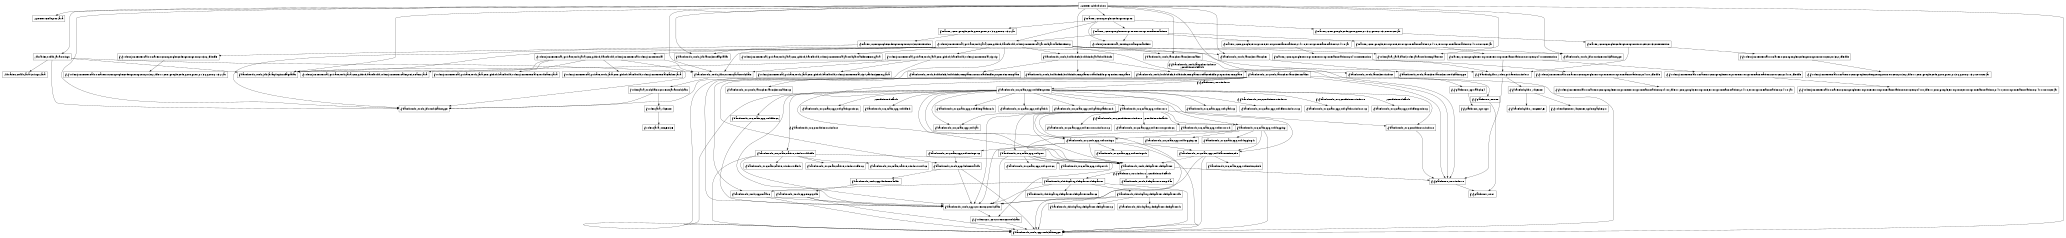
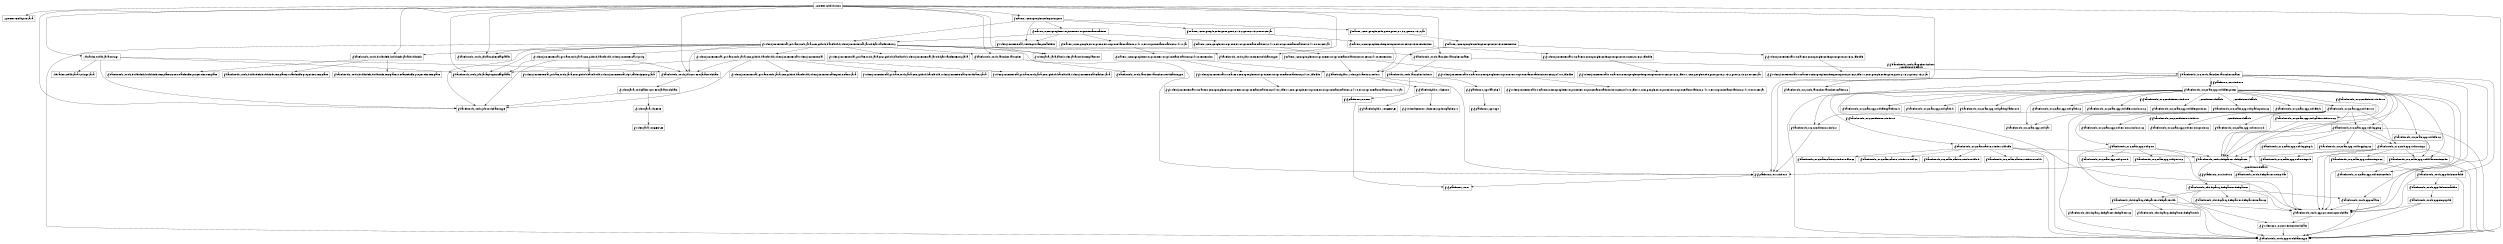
  digraph {
    fontname="DejaVu Serif"
    node [fontname="DejaVu Serif" shape=box]
    edge [fontname="DejaVu Serif"]
    n1 [label="//greeter:github_json"]
    "//greeter:HelloJson.java"
    "@bazel_tools//tools/jdk:java_plugins_flag_alias"
    "//libraries/stdlib/java:strings"
    "@maven//:com_google_code_gson_gson"
    "@rules_java//java/bazel/rules:java_stub_template.txt"
    "@bazel_tools//tools/jdk:toolchain_type"
    "@bazel_tools//tools/jdk:current_java_toolchain"
    "@bazel_tools//tools/jdk:launcher_flag_alias"
    "@@platforms//os:windows"
    "@bazel_tools//tools/build_defs/build_info:java_build_info"
    "@bazel_tools//tools/launcher:launcher"
    "@bazel_tools//tools/launcher:launcher_maker"
    "@bazel_tools//tools/jdk:runtime_toolchain_type"
    "@bazel_tools//tools/cpp:toolchain_type"
    "//libraries/stdlib/java:Strings.java"
    "@maven//:com/google/code/gson/gson/2.13.2/gson-2.13.2.jar"
    "@maven//:com/google/code/gson/gson/2.13.2/gson-2.13.2-sources.jar"
    "@maven//:com_google_errorprone_error_prone_annotations"
    "@rules_jvm_external//private/tools/java/com/github/bazelbuild/rules_jvm_external/jar:AddJarManifestEntry"
    "@rules_jvm_external//settings:stamp_manifest"
    "@rules_java//toolchains:current_java_toolchain"
    "@@platforms//os:os"
    "@bazel_tools//tools/build_defs/build_info/templates:redacted_file.properties.template"
    "@bazel_tools//tools/build_defs/build_info/templates:non_volatile_file.properties.template"
    "@bazel_tools//tools/build_defs/build_info/templates:volatile_file.properties.template"
    "@bazel_tools//tools/launcher:launcher_toolchain_type"
    "@bazel_tools//tools/launcher:is_host"
    "@bazel_tools//src/tools/launcher:launcher_maker"
    "@maven//:com_google_code_gson_gson_2_13_2_extension"
    "@maven//:com_google_code_gson_gson_sources_2_13_2_extension"
    "@maven//:com/google/errorprone/error_prone_annotations/2.41.0/error_prone_annotations-2.41.0.jar"
    "@maven//:com/google/errorprone/error_prone_annotations/2.41.0/error_prone_annotations-2.41.0-sources.jar"
    "@rules_jvm_external//private/tools/java/com/github/bazelbuild/rules_jvm_external/jar:AddJarManifestEntry.java"
    "@rules_jvm_external//private/tools/java/com/github/bazelbuild/rules_jvm_external:rules_jvm_external"
    "@rules_jvm_external//private/tools/java/com/github/bazelbuild/rules_jvm_external/zip:zip"
    "@rules_java//:license"
    "@@platforms//os:osx"
    "@@platforms//cpu:aarch64"
    "@bazel_tools//src/tools/launcher:launcher_maker.cc"
    "@bazel_tools//src/main/cpp/util:filesystem"
    "@bazel_tools//tools/cpp:malloc"
    "@bazel_tools//tools/cpp:link_extra_lib"
    "@bazel_tools//tools/cpp:current_cc_toolchain"
    "@bazel_tools//tools/def_parser:def_parser"
    "@@bazel_skylib+//rules/private:is_windows"
    "@@rules_jvm_external++maven+com_google_code_gson_gson_2_13_2//file:file"
    "@@rules_jvm_external++maven+com_google_code_gson_gson_sources_2_13_2//file:file"
    "@maven//:com_google_errorprone_error_prone_annotations_2_41_0_extension"
    "@maven//:com_google_errorprone_error_prone_annotations_sources_2_41_0_extension"
    "@rules_jvm_external//private/tools/java/com/github/bazelbuild/rules_jvm_external:ByteStreams.java"
    "@rules_jvm_external//private/tools/java/com/github/bazelbuild/rules_jvm_external:Coordinates.java"
    "@rules_jvm_external//private/tools/java/com/github/bazelbuild/rules_jvm_external:Hasher.java"
    "@rules_jvm_external//private/tools/java/com/github/bazelbuild/rules_jvm_external/zip:StableZipEntry.java"
    "@@rules_jvm_external++maven+com_google_errorprone_error_prone_annotations_2_41_0//file:file"
    "@@rules_jvm_external++maven+com_google_errorprone_error_prone_annotations_sources_2_41_0//file:file"
    "@@rules_jvm_external++maven+com_google_code_gson_gson_sources_2_13_2//file:v1/com/google/code/gson/gson/2.13.2/gson-2.13.2-sources.jar"
    "@@bazel_skylib+//:license"
    "@@bazel_skylib+//:LICENSE"
    "@@rules_license+//licenses/spdx:Apache-2.0"
    "@@rules_jvm_external++maven+com_google_errorprone_error_prone_annotations_sources_2_41_0//file:v1/com/google/errorprone/error_prone_annotations/2.41.0/error_prone_annotations-2.41.0-sources.jar"
    "@@rules_jvm_external++maven+com_google_errorprone_error_prone_annotations_2_41_0//file:v1/com/google/errorprone/error_prone_annotations/2.41.0/error_prone_annotations-2.41.0.jar"
    "@@rules_jvm_external++maven+com_google_code_gson_gson_2_13_2//file:v1/com/google/code/gson/gson/2.13.2/gson-2.13.2.jar"
    "@@platforms//cpu:cpu"
    "@bazel_tools//src/main/cpp/util:ijar"
    "@bazel_tools//src/conditions:windows"
    "@bazel_tools//src/main/cpp/util:file.cc"
    "@bazel_tools//src/main/cpp/util:path.cc"
    "@bazel_tools//src/main/cpp/util:file_windows.cc"
    "@bazel_tools//src/main/cpp/util:path_windows.cc"
    "@bazel_tools//src/main/cpp/util:file_posix.cc"
    "@bazel_tools//src/main/cpp/util:path_posix.cc"
    "@bazel_tools//src/main/cpp/util:file.h"
    "@bazel_tools//src/main/cpp/util:file_platform.h"
    "@bazel_tools//src/main/cpp/util:path.h"
    "@bazel_tools//src/main/cpp/util:path_platform.h"
    "@bazel_tools//src/main/cpp/util:blaze_exit_code"
    "@bazel_tools//src/main/cpp/util:errors"
    "@bazel_tools//src/main/cpp/util:logging"
    n80 [label="@bazel_tools//src/stub/cpp/util:strings"]
    "@bazel_tools//src/main/native/windows:lib-file"
    "@bazel_tools//tools/cpp:link_extra_libs"
    "@@rules_cc+//cc:current_cc_toolchain"
    "@bazel_tools//tools/def_parser:no_op.bat"
    "@bazel_tools//third_party/def_parser:def_parser"
    "@bazel_tools//src/main/cpp/util:exit_code.h"
    "@bazel_tools//src/main/cpp/util:errors_windows.cc"
    "@bazel_tools//src/main/cpp/util:errors_posix.cc"
    "@bazel_tools//src/main/cpp/util:errors.h"
    "@bazel_tools//src/main/cpp/util:port"
    "@bazel_tools//src/main/cpp/util:logging.cc"
    "@bazel_tools//src/main/cpp/util:logging.h"
    "@bazel_tools//src/main/cpp/util:strings.cc"
    "@bazel_tools//src/main/cpp/util:strings.h"
    "@bazel_tools//src/main/native/windows:file.cc"
    "@bazel_tools//src/main/native/windows:util.cc"
    "@bazel_tools//src/main/native/windows:file.h"
+   "@bazel_tools//src/main/native/windows:util.h"
    "@bazel_tools//tools/cpp:empty_lib"
    "@bazel_tools//third_party/def_parser:def_parser_main.cc"
    "@bazel_tools//third_party/def_parser:def_parser_lib"
    "@bazel_tools//src/main/cpp/util:port.cc"
    "@bazel_tools//src/main/cpp/util:port.h"
    "@bazel_tools//third_party/def_parser:def_parser.cc"
    "@bazel_tools//third_party/def_parser:def_parser.h"
    "@rules_java//:LICENSE"
    n1 -> "//greeter:HelloJson.java"
    n1 -> "@bazel_tools//tools/jdk:java_plugins_flag_alias"
    n1 -> "//libraries/stdlib/java:strings"
    n1 -> "@maven//:com_google_code_gson_gson"
    n1 -> "@rules_java//java/bazel/rules:java_stub_template.txt"
    n1 -> "@bazel_tools//tools/jdk:toolchain_type"
    n1 -> "@bazel_tools//tools/jdk:current_java_toolchain"
    n1 -> "@bazel_tools//tools/jdk:launcher_flag_alias"
    n1 -> "@@platforms//os:windows"
    n1 -> "@bazel_tools//tools/build_defs/build_info:java_build_info"
    n1 -> "@bazel_tools//tools/launcher:launcher"
    n1 -> "@bazel_tools//tools/launcher:launcher_maker"
    n1 -> "@bazel_tools//tools/jdk:runtime_toolchain_type"
    n1 -> "@bazel_tools//tools/cpp:toolchain_type"
    "//libraries/stdlib/java:strings" -> "@bazel_tools//tools/jdk:java_plugins_flag_alias"
    "//libraries/stdlib/java:strings" -> "@bazel_tools//tools/jdk:toolchain_type"
    "//libraries/stdlib/java:strings" -> "@bazel_tools//tools/jdk:current_java_toolchain"
    "//libraries/stdlib/java:strings" -> "//libraries/stdlib/java:Strings.java"
    "@maven//:com_google_code_gson_gson" -> "@maven//:com/google/code/gson/gson/2.13.2/gson-2.13.2.jar"
    "@maven//:com_google_code_gson_gson" -> "@maven//:com/google/code/gson/gson/2.13.2/gson-2.13.2-sources.jar"
    "@maven//:com_google_code_gson_gson" -> "@maven//:com_google_errorprone_error_prone_annotations"
    "@maven//:com_google_code_gson_gson" -> "@rules_jvm_external//private/tools/java/com/github/bazelbuild/rules_jvm_external/jar:AddJarManifestEntry"
    "@maven//:com_google_code_gson_gson" -> "@rules_jvm_external//settings:stamp_manifest"
    "@bazel_tools//tools/jdk:current_java_toolchain" -> "@rules_java//toolchains:current_java_toolchain"
    "@@platforms//os:windows" -> "@@platforms//os:os"
    "@bazel_tools//tools/build_defs/build_info:java_build_info" -> "@bazel_tools//tools/build_defs/build_info/templates:redacted_file.properties.template"
    "@bazel_tools//tools/build_defs/build_info:java_build_info" -> "@bazel_tools//tools/build_defs/build_info/templates:non_volatile_file.properties.template"
    "@bazel_tools//tools/build_defs/build_info:java_build_info" -> "@bazel_tools//tools/build_defs/build_info/templates:volatile_file.properties.template"
    "@bazel_tools//tools/launcher:launcher" -> "@bazel_tools//tools/launcher:launcher_toolchain_type"
    "@bazel_tools//tools/launcher:launcher_maker" -> "@bazel_tools//tools/launcher:is_host"
    "@bazel_tools//tools/launcher:launcher_maker" -> "@bazel_tools//src/tools/launcher:launcher_maker" [label="@@bazel_tools//tools/launcher:is_host\n//conditions:default"]
    "@maven//:com/google/code/gson/gson/2.13.2/gson-2.13.2.jar" -> "@maven//:com_google_code_gson_gson_2_13_2_extension"
    "@maven//:com/google/code/gson/gson/2.13.2/gson-2.13.2-sources.jar" -> "@maven//:com_google_code_gson_gson_sources_2_13_2_extension"
    "@maven//:com_google_errorprone_error_prone_annotations" -> "@rules_jvm_external//private/tools/java/com/github/bazelbuild/rules_jvm_external/jar:AddJarManifestEntry"
    "@maven//:com_google_errorprone_error_prone_annotations" -> "@rules_jvm_external//settings:stamp_manifest"
    "@maven//:com_google_errorprone_error_prone_annotations" -> "@maven//:com/google/errorprone/error_prone_annotations/2.41.0/error_prone_annotations-2.41.0.jar"
    "@maven//:com_google_errorprone_error_prone_annotations" -> "@maven//:com/google/errorprone/error_prone_annotations/2.41.0/error_prone_annotations-2.41.0-sources.jar"
    "@rules_jvm_external//private/tools/java/com/github/bazelbuild/rules_jvm_external/jar:AddJarManifestEntry" -> "@bazel_tools//tools/jdk:java_plugins_flag_alias"
    "@rules_jvm_external//private/tools/java/com/github/bazelbuild/rules_jvm_external/jar:AddJarManifestEntry" -> "@rules_java//java/bazel/rules:java_stub_template.txt"
    "@rules_jvm_external//private/tools/java/com/github/bazelbuild/rules_jvm_external/jar:AddJarManifestEntry" -> "@bazel_tools//tools/jdk:toolchain_type"
    "@rules_jvm_external//private/tools/java/com/github/bazelbuild/rules_jvm_external/jar:AddJarManifestEntry" -> "@bazel_tools//tools/jdk:current_java_toolchain"
    "@rules_jvm_external//private/tools/java/com/github/bazelbuild/rules_jvm_external/jar:AddJarManifestEntry" -> "@bazel_tools//tools/jdk:launcher_flag_alias"
    "@rules_jvm_external//private/tools/java/com/github/bazelbuild/rules_jvm_external/jar:AddJarManifestEntry" -> "@@platforms//os:windows"
    "@rules_jvm_external//private/tools/java/com/github/bazelbuild/rules_jvm_external/jar:AddJarManifestEntry" -> "@bazel_tools//tools/build_defs/build_info:java_build_info"
    "@rules_jvm_external//private/tools/java/com/github/bazelbuild/rules_jvm_external/jar:AddJarManifestEntry" -> "@bazel_tools//tools/launcher:launcher"
    "@rules_jvm_external//private/tools/java/com/github/bazelbuild/rules_jvm_external/jar:AddJarManifestEntry" -> "@bazel_tools//tools/launcher:launcher_maker"
    "@rules_jvm_external//private/tools/java/com/github/bazelbuild/rules_jvm_external/jar:AddJarManifestEntry" -> "@bazel_tools//tools/jdk:runtime_toolchain_type"
    "@rules_jvm_external//private/tools/java/com/github/bazelbuild/rules_jvm_external/jar:AddJarManifestEntry" -> "@bazel_tools//tools/cpp:toolchain_type"
    "@rules_jvm_external//private/tools/java/com/github/bazelbuild/rules_jvm_external/jar:AddJarManifestEntry" -> "@rules_jvm_external//private/tools/java/com/github/bazelbuild/rules_jvm_external/jar:AddJarManifestEntry.java"
    "@rules_jvm_external//private/tools/java/com/github/bazelbuild/rules_jvm_external/jar:AddJarManifestEntry" -> "@rules_jvm_external//private/tools/java/com/github/bazelbuild/rules_jvm_external:rules_jvm_external"
    "@rules_jvm_external//private/tools/java/com/github/bazelbuild/rules_jvm_external/jar:AddJarManifestEntry" -> "@rules_jvm_external//private/tools/java/com/github/bazelbuild/rules_jvm_external/zip:zip"
    "@rules_java//toolchains:current_java_toolchain" -> "@bazel_tools//tools/jdk:toolchain_type"
    "@rules_java//toolchains:current_java_toolchain" -> "@rules_java//:license"
    "@bazel_tools//tools/launcher:is_host" -> "@@platforms//os:osx"
    "@bazel_tools//tools/launcher:is_host" -> "@@platforms//cpu:aarch64"
    "@bazel_tools//src/tools/launcher:launcher_maker" -> "@@platforms//os:windows"
    "@bazel_tools//src/tools/launcher:launcher_maker" -> "@bazel_tools//tools/cpp:toolchain_type"
    "@bazel_tools//src/tools/launcher:launcher_maker" -> "@bazel_tools//src/tools/launcher:launcher_maker.cc"
    "@bazel_tools//src/tools/launcher:launcher_maker" -> "@bazel_tools//src/main/cpp/util:filesystem" [label="@@platforms//os:windows"]
    "@bazel_tools//src/tools/launcher:launcher_maker" -> "@bazel_tools//tools/cpp:malloc"
    "@bazel_tools//src/tools/launcher:launcher_maker" -> "@bazel_tools//tools/cpp:link_extra_lib"
    "@bazel_tools//src/tools/launcher:launcher_maker" -> "@bazel_tools//tools/cpp:current_cc_toolchain"
    "@bazel_tools//src/tools/launcher:launcher_maker" -> "@bazel_tools//tools/def_parser:def_parser"
    "@maven//:com_google_code_gson_gson_2_13_2_extension" -> "@@bazel_skylib+//rules/private:is_windows"
    "@maven//:com_google_code_gson_gson_2_13_2_extension" -> "@@rules_jvm_external++maven+com_google_code_gson_gson_2_13_2//file:file"
    "@maven//:com_google_code_gson_gson_sources_2_13_2_extension" -> "@@bazel_skylib+//rules/private:is_windows"
    "@maven//:com_google_code_gson_gson_sources_2_13_2_extension" -> "@@rules_jvm_external++maven+com_google_code_gson_gson_sources_2_13_2//file:file"
    "@maven//:com/google/errorprone/error_prone_annotations/2.41.0/error_prone_annotations-2.41.0.jar" -> "@maven//:com_google_errorprone_error_prone_annotations_2_41_0_extension"
    "@maven//:com/google/errorprone/error_prone_annotations/2.41.0/error_prone_annotations-2.41.0-sources.jar" -> "@maven//:com_google_errorprone_error_prone_annotations_sources_2_41_0_extension"
    "@rules_jvm_external//private/tools/java/com/github/bazelbuild/rules_jvm_external:rules_jvm_external" -> "@bazel_tools//tools/jdk:java_plugins_flag_alias"
    "@rules_jvm_external//private/tools/java/com/github/bazelbuild/rules_jvm_external:rules_jvm_external" -> "@bazel_tools//tools/jdk:toolchain_type"
    "@rules_jvm_external//private/tools/java/com/github/bazelbuild/rules_jvm_external:rules_jvm_external" -> "@bazel_tools//tools/jdk:current_java_toolchain"
    "@rules_jvm_external//private/tools/java/com/github/bazelbuild/rules_jvm_external:rules_jvm_external" -> "@rules_jvm_external//private/tools/java/com/github/bazelbuild/rules_jvm_external:ByteStreams.java"
    "@rules_jvm_external//private/tools/java/com/github/bazelbuild/rules_jvm_external:rules_jvm_external" -> "@rules_jvm_external//private/tools/java/com/github/bazelbuild/rules_jvm_external:Coordinates.java"
    "@rules_jvm_external//private/tools/java/com/github/bazelbuild/rules_jvm_external:rules_jvm_external" -> "@rules_jvm_external//private/tools/java/com/github/bazelbuild/rules_jvm_external:Hasher.java"
    "@rules_jvm_external//private/tools/java/com/github/bazelbuild/rules_jvm_external/zip:zip" -> "@bazel_tools//tools/jdk:java_plugins_flag_alias"
    "@rules_jvm_external//private/tools/java/com/github/bazelbuild/rules_jvm_external/zip:zip" -> "@bazel_tools//tools/jdk:toolchain_type"
    "@rules_jvm_external//private/tools/java/com/github/bazelbuild/rules_jvm_external/zip:zip" -> "@bazel_tools//tools/jdk:current_java_toolchain"
    "@rules_jvm_external//private/tools/java/com/github/bazelbuild/rules_jvm_external/zip:zip" -> "@rules_jvm_external//private/tools/java/com/github/bazelbuild/rules_jvm_external/zip:StableZipEntry.java"
    "@rules_java//:license" -> "@rules_java//:LICENSE"
    "@@platforms//os:osx" -> "@@platforms//os:os"
    "@@platforms//cpu:aarch64" -> "@@platforms//cpu:cpu"
    "@bazel_tools//src/main/cpp/util:filesystem" -> "@bazel_tools//tools/cpp:toolchain_type"
    "@bazel_tools//src/main/cpp/util:filesystem" -> "@bazel_tools//tools/cpp:current_cc_toolchain"
    "@bazel_tools//src/main/cpp/util:filesystem" -> "@bazel_tools//tools/def_parser:def_parser"
    "@bazel_tools//src/main/cpp/util:filesystem" -> "@bazel_tools//src/main/cpp/util:ijar"
    "@bazel_tools//src/main/cpp/util:filesystem" -> "@bazel_tools//src/conditions:windows"
    "@bazel_tools//src/main/cpp/util:filesystem" -> "@bazel_tools//src/main/cpp/util:file.cc"
    "@bazel_tools//src/main/cpp/util:filesystem" -> "@bazel_tools//src/main/cpp/util:path.cc"
    "@bazel_tools//src/main/cpp/util:filesystem" -> "@bazel_tools//src/main/cpp/util:file_windows.cc" [label="@@bazel_tools//src/conditions:windows"]
    "@bazel_tools//src/main/cpp/util:filesystem" -> "@bazel_tools//src/main/cpp/util:path_windows.cc" [label="@@bazel_tools//src/conditions:windows"]
    "@bazel_tools//src/main/cpp/util:filesystem" -> "@bazel_tools//src/main/cpp/util:file_posix.cc" [label="//conditions:default"]
    "@bazel_tools//src/main/cpp/util:filesystem" -> "@bazel_tools//src/main/cpp/util:path_posix.cc" [label="//conditions:default"]
    "@bazel_tools//src/main/cpp/util:filesystem" -> "@bazel_tools//src/main/cpp/util:file.h"
    "@bazel_tools//src/main/cpp/util:filesystem" -> "@bazel_tools//src/main/cpp/util:file_platform.h"
    "@bazel_tools//src/main/cpp/util:filesystem" -> "@bazel_tools//src/main/cpp/util:path.h"
    "@bazel_tools//src/main/cpp/util:filesystem" -> "@bazel_tools//src/main/cpp/util:path_platform.h"
    "@bazel_tools//src/main/cpp/util:filesystem" -> "@bazel_tools//src/main/cpp/util:blaze_exit_code"
    "@bazel_tools//src/main/cpp/util:filesystem" -> "@bazel_tools//src/main/cpp/util:errors"
    "@bazel_tools//src/main/cpp/util:filesystem" -> "@bazel_tools//src/main/cpp/util:logging"
-   "@bazel_tools//src/main/cpp/util:filesystem" -> n80
+   "@bazel_tools//src/main/cpp/util:filesystem" -> "@bazel_tools//src/main/cpp/util:exit_code.h"
    "@bazel_tools//src/main/cpp/util:filesystem" -> "@bazel_tools//src/main/native/windows:lib-file" [label="@@bazel_tools//src/conditions:windows"]
    "@bazel_tools//tools/cpp:malloc" -> "@bazel_tools//tools/cpp:toolchain_type"
    "@bazel_tools//tools/cpp:malloc" -> "@bazel_tools//tools/cpp:current_cc_toolchain"
    "@bazel_tools//tools/cpp:link_extra_lib" -> "@bazel_tools//tools/cpp:toolchain_type"
    "@bazel_tools//tools/cpp:link_extra_lib" -> "@bazel_tools//tools/cpp:current_cc_toolchain"
    "@bazel_tools//tools/cpp:link_extra_lib" -> "@bazel_tools//tools/cpp:link_extra_libs"
    "@bazel_tools//tools/cpp:current_cc_toolchain" -> "@@rules_cc+//cc:current_cc_toolchain"
    "@bazel_tools//tools/def_parser:def_parser" -> "@@platforms//os:windows"
    "@bazel_tools//tools/def_parser:def_parser" -> "@bazel_tools//tools/def_parser:no_op.bat" [label="//conditions:default"]
    "@bazel_tools//tools/def_parser:def_parser" -> "@bazel_tools//third_party/def_parser:def_parser" [label="@@platforms//os:windows"]
    "@@bazel_skylib+//rules/private:is_windows" -> "@@platforms//os:windows"
    "@@bazel_skylib+//rules/private:is_windows" -> "@@bazel_skylib+//:license"
    "@@rules_jvm_external++maven+com_google_code_gson_gson_2_13_2//file:file" -> "@@rules_jvm_external++maven+com_google_code_gson_gson_2_13_2//file:v1/com/google/code/gson/gson/2.13.2/gson-2.13.2.jar"
    "@@rules_jvm_external++maven+com_google_code_gson_gson_sources_2_13_2//file:file" -> "@@rules_jvm_external++maven+com_google_code_gson_gson_sources_2_13_2//file:v1/com/google/code/gson/gson/2.13.2/gson-2.13.2-sources.jar"
    "@maven//:com_google_errorprone_error_prone_annotations_2_41_0_extension" -> "@@bazel_skylib+//rules/private:is_windows"
    "@maven//:com_google_errorprone_error_prone_annotations_2_41_0_extension" -> "@@rules_jvm_external++maven+com_google_errorprone_error_prone_annotations_2_41_0//file:file"
    "@maven//:com_google_errorprone_error_prone_annotations_sources_2_41_0_extension" -> "@@bazel_skylib+//rules/private:is_windows"
    "@maven//:com_google_errorprone_error_prone_annotations_sources_2_41_0_extension" -> "@@rules_jvm_external++maven+com_google_errorprone_error_prone_annotations_sources_2_41_0//file:file"
    "@@rules_jvm_external++maven+com_google_errorprone_error_prone_annotations_2_41_0//file:file" -> "@@rules_jvm_external++maven+com_google_errorprone_error_prone_annotations_2_41_0//file:v1/com/google/errorprone/error_prone_annotations/2.41.0/error_prone_annotations-2.41.0.jar"
    "@@rules_jvm_external++maven+com_google_errorprone_error_prone_annotations_sources_2_41_0//file:file" -> "@@rules_jvm_external++maven+com_google_errorprone_error_prone_annotations_sources_2_41_0//file:v1/com/google/errorprone/error_prone_annotations/2.41.0/error_prone_annotations-2.41.0-sources.jar"
    "@@bazel_skylib+//:license" -> "@@bazel_skylib+//:LICENSE"
    "@@bazel_skylib+//:license" -> "@@rules_license+//licenses/spdx:Apache-2.0"
    "@bazel_tools//src/conditions:windows" -> "@@platforms//os:windows"
    "@bazel_tools//src/main/cpp/util:file.cc" -> "@bazel_tools//tools/cpp:current_cc_toolchain"
    "@bazel_tools//src/main/cpp/util:blaze_exit_code" -> "@bazel_tools//tools/cpp:toolchain_type"
    "@bazel_tools//src/main/cpp/util:blaze_exit_code" -> "@bazel_tools//tools/cpp:current_cc_toolchain"
-   "@bazel_tools//src/main/cpp/util:blaze_exit_code" -> "@bazel_tools//tools/def_parser:def_parser"
+   "@bazel_tools//src/main/cpp/util:path_windows.cc" -> "@bazel_tools//tools/def_parser:def_parser"
    "@bazel_tools//src/main/cpp/util:blaze_exit_code" -> "@bazel_tools//src/main/cpp/util:exit_code.h"
    "@bazel_tools//src/main/cpp/util:errors" -> "@bazel_tools//tools/cpp:toolchain_type"
    "@bazel_tools//src/main/cpp/util:errors" -> "@bazel_tools//tools/cpp:current_cc_toolchain"
    "@bazel_tools//src/main/cpp/util:errors" -> "@bazel_tools//tools/def_parser:def_parser"
    "@bazel_tools//src/main/cpp/util:errors" -> "@bazel_tools//src/main/cpp/util:ijar"
    "@bazel_tools//src/main/cpp/util:errors" -> "@bazel_tools//src/conditions:windows"
    "@bazel_tools//src/main/cpp/util:errors" -> "@bazel_tools//src/main/cpp/util:logging"
    "@bazel_tools//src/main/cpp/util:errors" -> n80
    "@bazel_tools//src/main/cpp/util:errors" -> "@bazel_tools//src/main/cpp/util:errors_windows.cc" [label="@@bazel_tools//src/conditions:windows"]
    "@bazel_tools//src/main/cpp/util:errors" -> "@bazel_tools//src/main/cpp/util:errors_posix.cc" [label="//conditions:default"]
    "@bazel_tools//src/main/cpp/util:errors" -> "@bazel_tools//src/main/cpp/util:errors.h"
    "@bazel_tools//src/main/cpp/util:errors" -> "@bazel_tools//src/main/cpp/util:port"
    "@bazel_tools//src/main/cpp/util:logging" -> "@bazel_tools//tools/cpp:toolchain_type"
    "@bazel_tools//src/main/cpp/util:logging" -> "@bazel_tools//tools/def_parser:def_parser"
    "@bazel_tools//src/main/cpp/util:logging" -> "@bazel_tools//src/main/cpp/util:blaze_exit_code"
    "@bazel_tools//src/main/cpp/util:logging" -> n80
    "@bazel_tools//src/main/cpp/util:logging" -> "@bazel_tools//src/main/cpp/util:logging.cc"
    "@bazel_tools//src/main/cpp/util:logging" -> "@bazel_tools//src/main/cpp/util:logging.h"
    n80 -> "@bazel_tools//tools/cpp:toolchain_type"
    n80 -> "@bazel_tools//tools/cpp:current_cc_toolchain"
    n80 -> "@bazel_tools//tools/def_parser:def_parser"
    n80 -> "@bazel_tools//src/main/cpp/util:blaze_exit_code"
    n80 -> "@bazel_tools//src/main/cpp/util:strings.cc"
    n80 -> "@bazel_tools//src/main/cpp/util:strings.h"
    "@bazel_tools//src/main/native/windows:lib-file" -> "@bazel_tools//tools/cpp:toolchain_type"
    "@bazel_tools//src/main/native/windows:lib-file" -> "@bazel_tools//tools/cpp:current_cc_toolchain"
    "@bazel_tools//src/main/native/windows:lib-file" -> "@bazel_tools//tools/def_parser:def_parser"
    "@bazel_tools//src/main/native/windows:lib-file" -> "@bazel_tools//src/main/native/windows:file.cc"
    "@bazel_tools//src/main/native/windows:lib-file" -> "@bazel_tools//src/main/native/windows:util.cc"
    "@bazel_tools//src/main/native/windows:lib-file" -> "@bazel_tools//src/main/native/windows:file.h"
+   "@bazel_tools//src/main/native/windows:lib-file" -> "@bazel_tools//src/main/native/windows:util.h"
    "@bazel_tools//tools/cpp:link_extra_libs" -> "@bazel_tools//tools/cpp:empty_lib"
    "@@rules_cc+//cc:current_cc_toolchain" -> "@bazel_tools//tools/cpp:toolchain_type"
    "@bazel_tools//third_party/def_parser:def_parser" -> "@bazel_tools//tools/cpp:toolchain_type"
    "@bazel_tools//third_party/def_parser:def_parser" -> "@bazel_tools//tools/cpp:malloc"
    "@bazel_tools//third_party/def_parser:def_parser" -> "@bazel_tools//tools/cpp:current_cc_toolchain"
    "@bazel_tools//third_party/def_parser:def_parser" -> "@bazel_tools//third_party/def_parser:def_parser_main.cc"
    "@bazel_tools//third_party/def_parser:def_parser" -> "@bazel_tools//third_party/def_parser:def_parser_lib"
    "@bazel_tools//src/main/cpp/util:port" -> "@bazel_tools//tools/cpp:current_cc_toolchain"
    "@bazel_tools//src/main/cpp/util:port" -> "@bazel_tools//tools/def_parser:def_parser"
    "@bazel_tools//src/main/cpp/util:port" -> "@@rules_cc+//cc:current_cc_toolchain"
    "@bazel_tools//src/main/cpp/util:port" -> "@bazel_tools//src/main/cpp/util:port.cc"
    "@bazel_tools//src/main/cpp/util:port" -> "@bazel_tools//src/main/cpp/util:port.h"
    "@bazel_tools//src/main/cpp/util:strings.cc" -> "@bazel_tools//tools/cpp:link_extra_lib"
    "@bazel_tools//tools/cpp:empty_lib" -> "@bazel_tools//tools/cpp:toolchain_type"
    "@bazel_tools//tools/cpp:empty_lib" -> "@bazel_tools//tools/cpp:current_cc_toolchain"
    "@bazel_tools//third_party/def_parser:def_parser_lib" -> "@bazel_tools//tools/cpp:toolchain_type"
    "@bazel_tools//third_party/def_parser:def_parser_lib" -> "@bazel_tools//tools/cpp:current_cc_toolchain"
    "@bazel_tools//third_party/def_parser:def_parser_lib" -> "@bazel_tools//third_party/def_parser:def_parser.cc"
    "@bazel_tools//third_party/def_parser:def_parser_lib" -> "@bazel_tools//third_party/def_parser:def_parser.h"
  }
